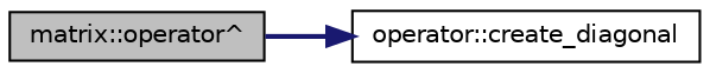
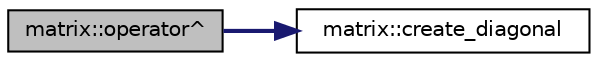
  digraph {
    rankdir=LR
    node [color=black fontname=Helvetica fontsize=10 shape=record style=filled]
    n1 [fillcolor=grey75 fontcolor=black height=0.2 label="matrix::operator^" width=0.4]
-   n2 [fillcolor=white height=0.2 label="operator::create_diagonal" width=0.4]
+   n2 [fillcolor=white height=0.2 label="matrix::create_diagonal" width=0.4]
    n1 -> n2 [color=midnightblue fontname=Helvetica fontsize=10 labelfontname=Helvetica labelfontsize=10 style=bold]
  }
